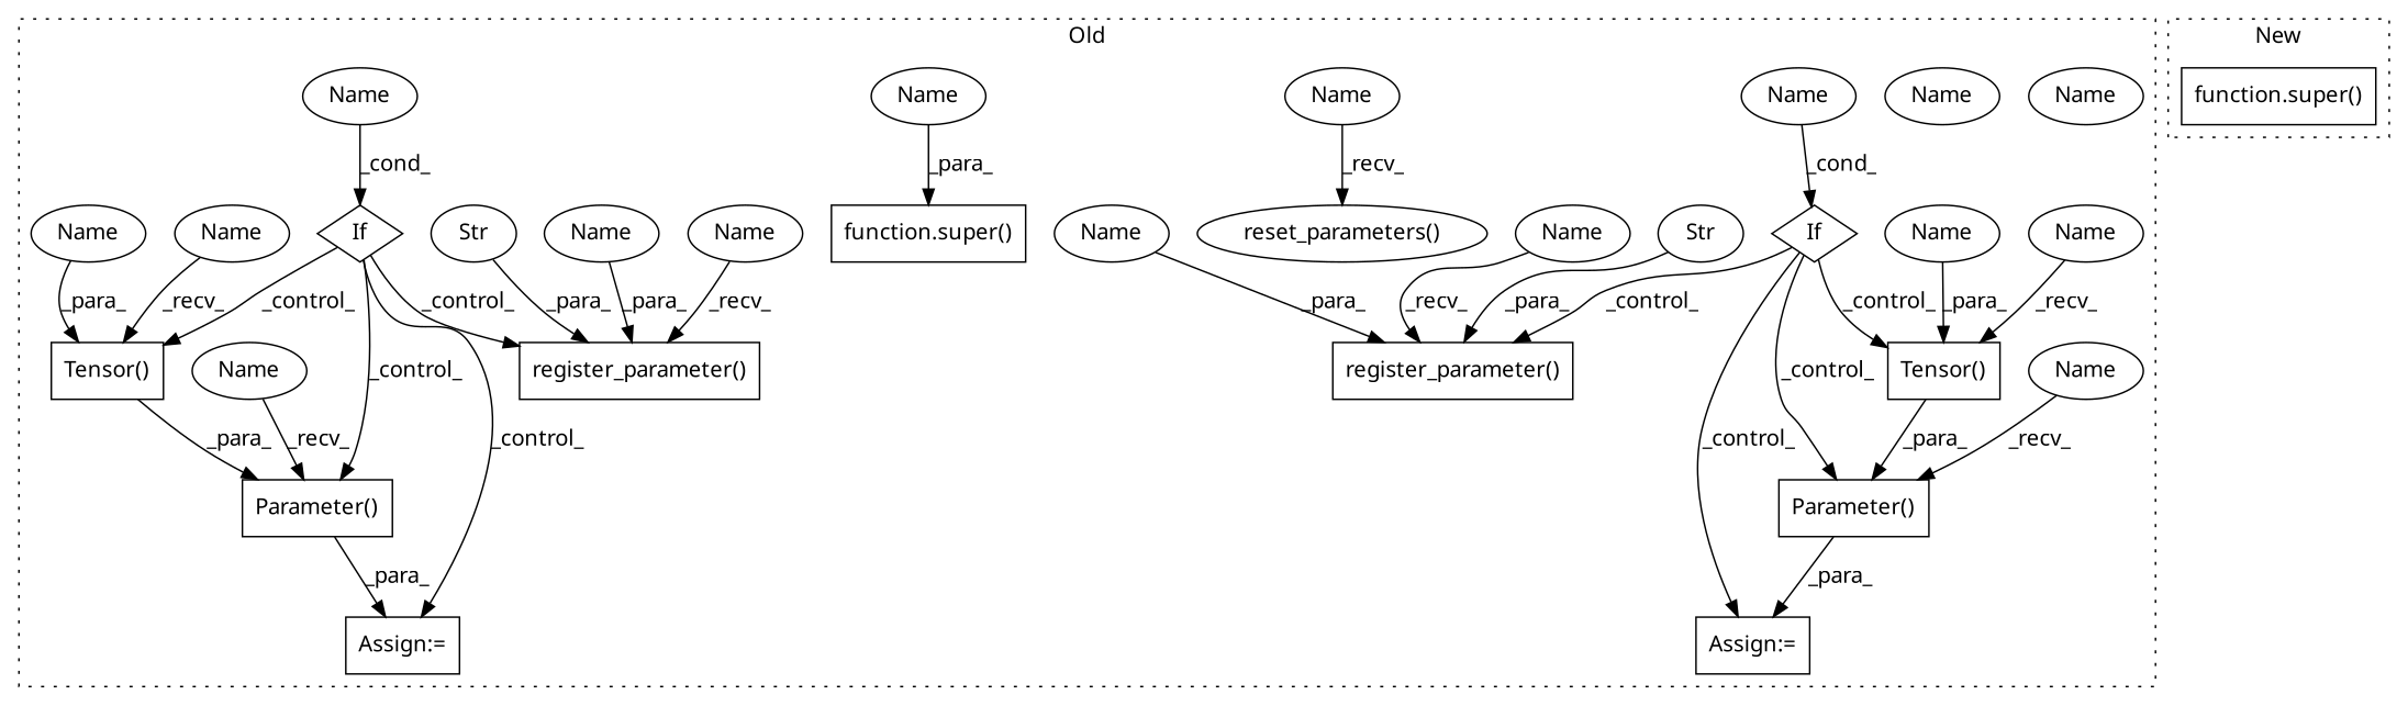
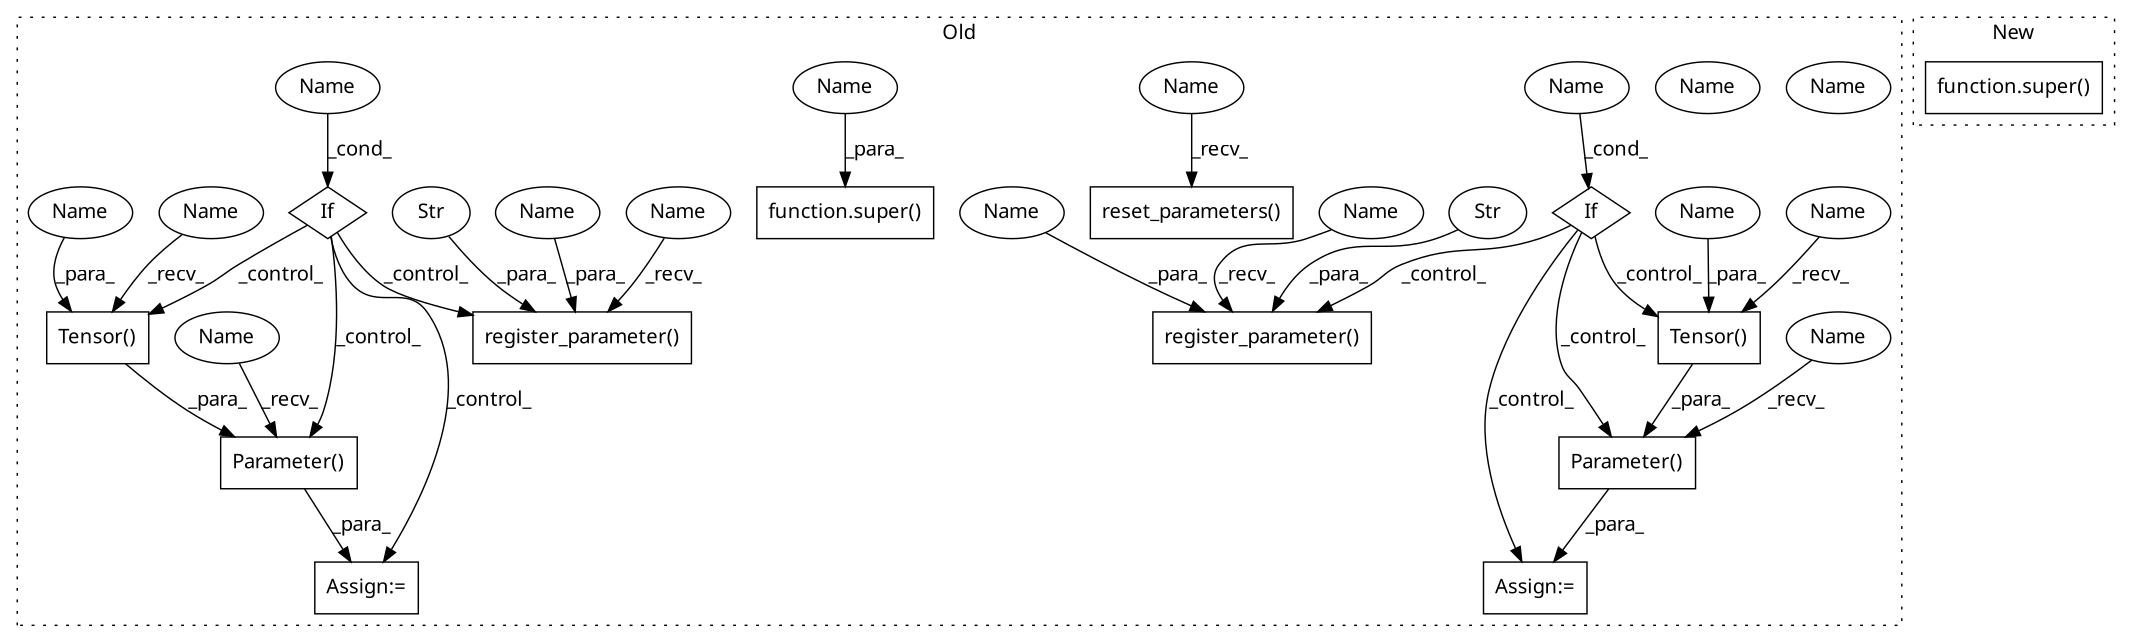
  digraph {
    fontname="Noto Sans"
    node [a=87 l=4 s=2362 shape=ellipse fontname="Noto Sans"]
    edge [fontname="Noto Sans"]
    n1 [a=75 l="13,1" label="Parameter()" s="2235,2278" shape=box]
    n2 [a=75 l="13,1" label="Parameter()" s="2393,2426" shape=box]
    n3 [a=96 l="3,15" label=If s="2197,2206" shape=diamond]
    n4 [a=75 l="10,1" label="Tensor()" s="2406,2425" shape=box]
    n5 [a=96 l="3,15" label=If s="2359,2366" shape=diamond]
    n6 [a=75 l="10,1" label="Tensor()" s="2248,2277" shape=box]
    n7 [label=Name]
    n8 [l=6 label=Name s=2200]
    n9 [a=68 l=3 label="Assign:=" s=2390 shape=box]
    n10 [a=68 l=3 label="Assign:=" s=2232 shape=box]
    n11 [a=75 l="24,1" label="register_parameter()" s="2456,2492" shape=box]
    n12 [a=75 l="6,1" label="function.super()" s="2072,2090" shape=box]
    n13 [a=66 l=6 label=Str s=2480]
    n14 [a=75 l="24,1" label="register_parameter()" s="2308,2346" shape=box]
    n15 [a=66 l=8 label=Str s=2332]
-   n16 [a=75 l=23 label="reset_parameters()" s=2505]
+   n16 [a=75 l=23 label="reset_parameters()" s=2505 shape=box]
    n17 [l=2 label=Name s=2406]
    n18 [l=2 label=Name s=2248]
    n19 [label=Name s=2308]
    n20 [label=Name s=2505]
    n21 [label=Name s=2456]
    n22 [label=Name s=2086]
    n23 [l=2 label=Name s=2393]
    n24 [l=2 label=Name s=2235]
    n25 [l=9 label=Name s=2416]
    n26 [l=9 label=Name s=2268]
    n27 [l=6 label=Name s=2200]
    n28 [label=Name]
    n29 [label=Name s=2488]
    n30 [label=Name s=2342]
    n31 [a=75 l=7 label="function.super()" s=3217 shape=box]
    subgraph cluster_1 {
      label=Old
      style=dotted
      n1
      n2
      n3
      n4
      n5
      n6
      n7
      n8
      n9
      n10
      n11
      n12
      n13
      n14
      n15
      n16
      n17
      n18
      n19
      n20
      n21
      n22
      n23
      n24
      n25
      n26
      n27
      n28
      n29
      n30
    }
    subgraph cluster_2 {
      label=New
      style=dotted
      n31
    }
    n1 -> n10 [label=_para_]
    n2 -> n9 [label=_para_]
    n3 -> n1 [label=_control_]
    n3 -> n6 [label=_control_]
    n3 -> n10 [label=_control_]
    n3 -> n14 [label=_control_]
    n4 -> n2 [label=_para_]
    n5 -> n2 [label=_control_]
    n5 -> n4 [label=_control_]
    n5 -> n9 [label=_control_]
    n5 -> n11 [label=_control_]
    n6 -> n1 [label=_para_]
    n13 -> n11 [label=_para_]
    n15 -> n14 [label=_para_]
    n17 -> n4 [label=_recv_]
    n18 -> n6 [label=_recv_]
    n19 -> n14 [label=_recv_]
    n20 -> n16 [label=_recv_]
    n21 -> n11 [label=_recv_]
    n22 -> n12 [label=_para_]
    n23 -> n2 [label=_recv_]
    n24 -> n1 [label=_recv_]
    n25 -> n4 [label=_para_]
    n26 -> n6 [label=_para_]
    n27 -> n3 [label=_cond_]
    n28 -> n5 [label=_cond_]
    n29 -> n11 [label=_para_]
    n30 -> n14 [label=_para_]
  }
